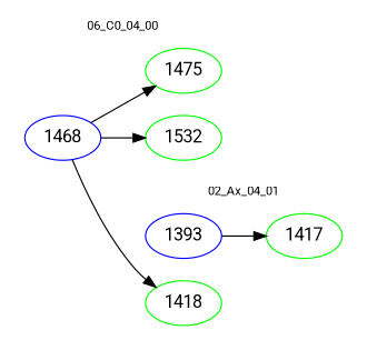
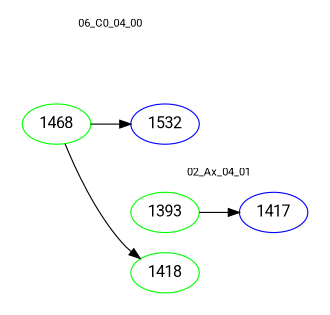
  digraph {
    fontname=Roboto
    rankdir=LR
    node [color=blue fontname=Roboto]
    edge [color=black fontname=Roboto]
-   n1 [label=1393]
+   n1 [color=green label=1393]
    n2 [color=green label=1418]
-   n3 [color=green label=1417]
-   n4 [label=1468]
-   n5 [color=green label=1532]
-   n6 [color=green label=1475]
+   n3 [label=1417]
+   n4 [color=green label=1468]
+   n5 [label=1532]
    subgraph cluster_1 {
      color=white
      fontsize=10
      label="02_Ax_04_01"
      n1
      n2
      n3
    }
    subgraph cluster_2 {
      color=white
      fontsize=10
      label="06_C0_04_00"
      n4
      n5
-     n6
    }
    n1 -> n3
    n4 -> n2
    n4 -> n5
-   n4 -> n6
  }
